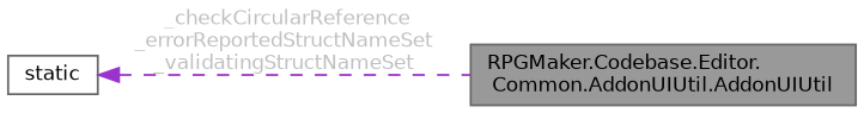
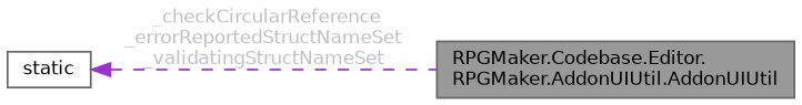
  digraph {
    rankdir=LR
    fontname="DejaVu Sans"
    node [color=gray40 fontname="DejaVu Sans" fontsize=10 shape=box style=filled]
-   n1 [fillcolor=grey60 fontcolor=black height=0.2 label="RPGMaker.Codebase.Editor.\lCommon.AddonUIUtil.AddonUIUtil" width=0.4]
+   n1 [fillcolor=grey60 fontcolor=black height=0.2 label="RPGMaker.Codebase.Editor.\lRPGMaker.AddonUIUtil.AddonUIUtil" width=0.4]
    n2 [fillcolor=white height=0.2 label=static width=0.4]
    n2 -> n1 [color=darkorchid3 dir=back fontcolor=grey fontname="DejaVu Sans" fontsize=10 label=" _checkCircularReference\n_errorReportedStructNameSet\n_validatingStructNameSet" labelfontname=Helvetica labelfontsize=10 style=dashed]
  }
